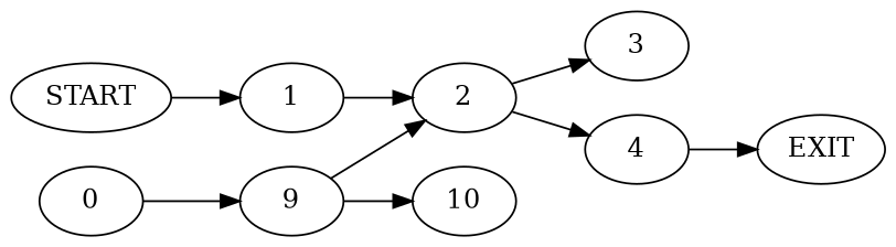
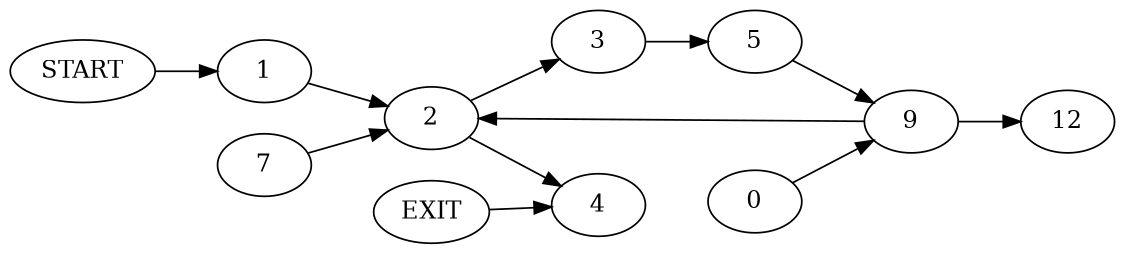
  digraph {
    rankdir=LR
    n1 [label=START]
    1
    2
    n4 [label=EXIT]
    3
    4
+   5
    9
-   10
+   10 [label=12]
+   7
    n11 [label=0]
    n1 -> 1
    1 -> 2
    2 -> 3
    2 -> 4
-   4 -> n4
+   3 -> 5
+   n4 -> 4
+   5 -> 9
    9 -> 2
    9 -> 10
+   7 -> 2
    n11 -> 9
  }
